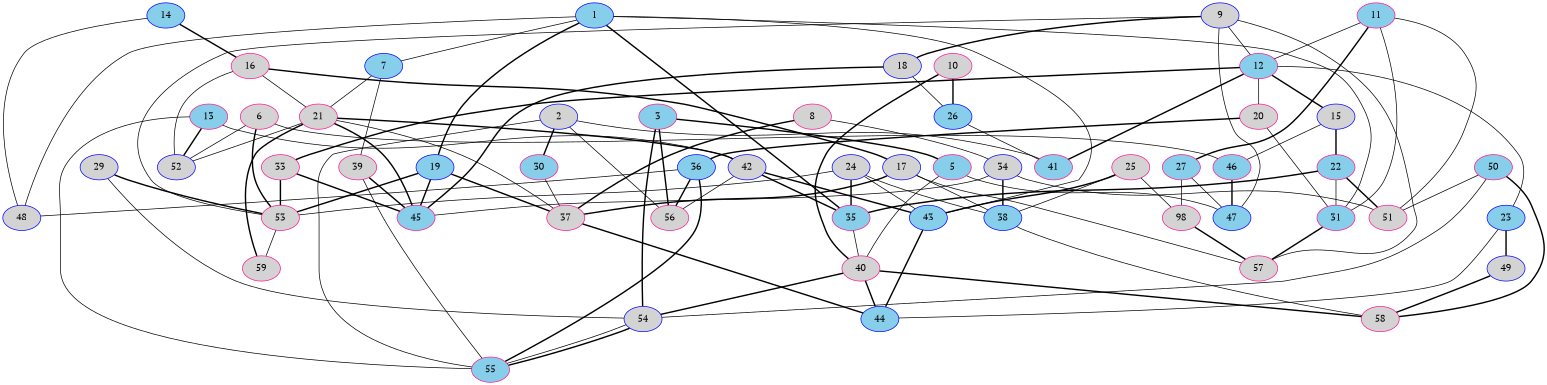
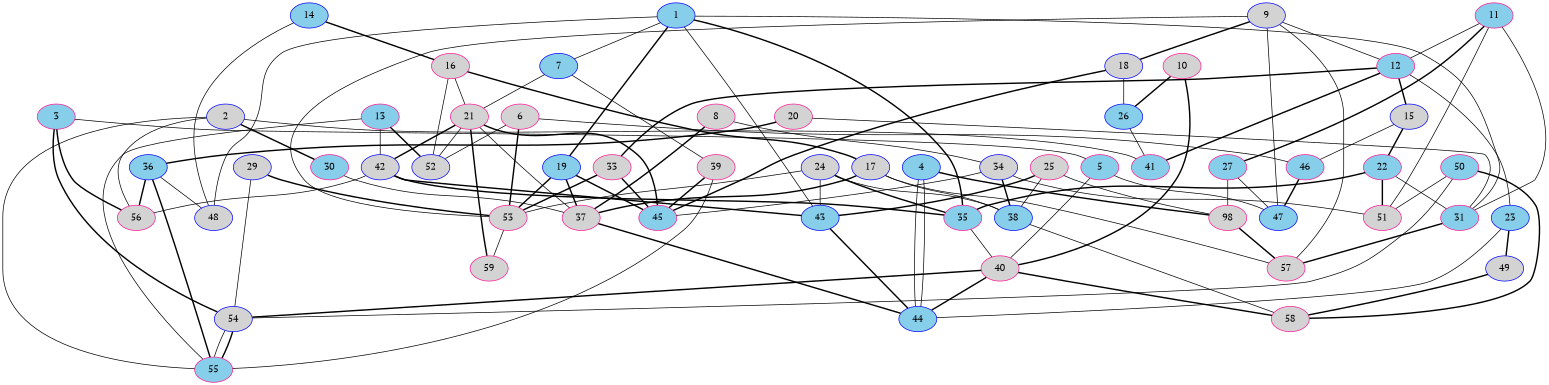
  graph {
    fontname="PT Serif"
    node [color=deeppink fillcolor=lightgrey fontname="PT Serif" style=filled]
    edge [fontname="PT Serif" style=solid]
    1 [color=blue fillcolor=skyblue]
    7 [color=blue fillcolor=skyblue]
    19 [color=blue fillcolor=skyblue]
    31 [fillcolor=skyblue]
    35 [fillcolor=skyblue]
    43 [color=blue fillcolor=skyblue]
    48 [color=blue]
    21
    39
    53
    37
    45 [fillcolor=skyblue]
    57
    40
    44 [color=blue fillcolor=skyblue]
    52 [color=blue]
    2 [color=blue]
    30 [fillcolor=skyblue]
    41 [fillcolor=skyblue]
    55 [fillcolor=skyblue]
    56
    3 [fillcolor=skyblue]
    5 [fillcolor=skyblue]
    54 [color=blue]
    47 [color=blue fillcolor=skyblue]
+   4 [color=blue fillcolor=skyblue]
    n27 [label=98]
    58
    6
    46 [fillcolor=skyblue]
    59
    42 [color=blue]
    34 [color=blue]
    8
    51
    38 [color=blue fillcolor=skyblue]
    9 [color=blue]
    12 [fillcolor=skyblue]
    18 [color=blue]
    15 [color=blue]
    20
    23 [color=blue fillcolor=skyblue]
    33
    26 [color=blue fillcolor=skyblue]
    10
    11 [fillcolor=skyblue]
    27 [fillcolor=skyblue]
    22 [fillcolor=skyblue]
    36 [color=blue fillcolor=skyblue]
    49 [color=blue]
    13 [fillcolor=skyblue]
    14 [color=blue fillcolor=skyblue]
    16
    17 [color=blue]
    24 [color=blue]
    25
    29 [color=blue]
    50 [fillcolor=skyblue]
    1 -- 7
    1 -- 19 [style=bold]
    1 -- 31
    1 -- 35 [style=bold]
    1 -- 43
    1 -- 48
    7 -- 21
    7 -- 39
    19 -- 53 [style=bold]
    19 -- 37 [style=bold]
    19 -- 45 [style=bold]
    31 -- 57 [style=bold]
    35 -- 40
    43 -- 44 [style=bold]
    21 -- 37
    21 -- 45 [style=bold]
    21 -- 52
    21 -- 59 [style=bold]
    21 -- 42 [style=bold]
    39 -- 45 [style=bold]
    39 -- 55
    53 -- 59
    37 -- 44 [style=bold]
    40 -- 44 [style=bold]
    40 -- 54 [style=bold]
    40 -- 58 [style=bold]
    2 -- 30 [style=bold]
    2 -- 41
    2 -- 55
    2 -- 56
    30 -- 37
    3 -- 56 [style=bold]
-   3 -- 5 [style=bold]
+   3 -- 5
    3 -- 54 [style=bold]
    5 -- 40
    5 -- 47
    54 -- 55
    54 -- 55 [style=bold]
+   4 -- 44
+   4 -- 44
+   4 -- n27 [style=bold]
    n27 -- 57 [style=bold]
    6 -- 53 [style=bold]
    6 -- 52
    6 -- 46
    46 -- 47 [style=bold]
    42 -- 35 [style=bold]
    42 -- 43 [style=bold]
    42 -- 56
    34 -- 45
    34 -- 51
    34 -- 38 [style=bold]
    8 -- 37 [style=bold]
    8 -- 34
    38 -- 58
    9 -- 53
    9 -- 57
    9 -- 47
    9 -- 12
    9 -- 18 [style=bold]
    12 -- 41 [style=bold]
    12 -- 15 [style=bold]
-   12 -- 20
    12 -- 23
    12 -- 33 [style=bold]
    18 -- 45 [style=bold]
    18 -- 26
    15 -- 46
    15 -- 22 [style=bold]
    20 -- 31
    20 -- 36 [style=bold]
    23 -- 44
    23 -- 49 [style=bold]
    33 -- 53 [style=bold]
    33 -- 45 [style=bold]
    26 -- 41
    10 -- 40 [style=bold]
    10 -- 26 [style=bold]
    11 -- 31
    11 -- 51
    11 -- 12
    11 -- 27 [style=bold]
    27 -- 47
    27 -- n27
    22 -- 31
    22 -- 35 [style=bold]
    22 -- 51 [style=bold]
    36 -- 48
    36 -- 55 [style=bold]
    36 -- 56 [style=bold]
    49 -- 58 [style=bold]
    13 -- 52 [style=bold]
    13 -- 55
    13 -- 42
    14 -- 48
    14 -- 16 [style=bold]
    16 -- 21
    16 -- 52
    16 -- 17 [style=bold]
    17 -- 37 [style=bold]
    17 -- 57
    17 -- 38
    24 -- 35 [style=bold]
    24 -- 43
    24 -- 53
    24 -- 38
    25 -- 43 [style=bold]
    25 -- n27
    25 -- 38
    29 -- 53 [style=bold]
    29 -- 54
    50 -- 54
    50 -- 58 [style=bold]
    50 -- 51
  }
